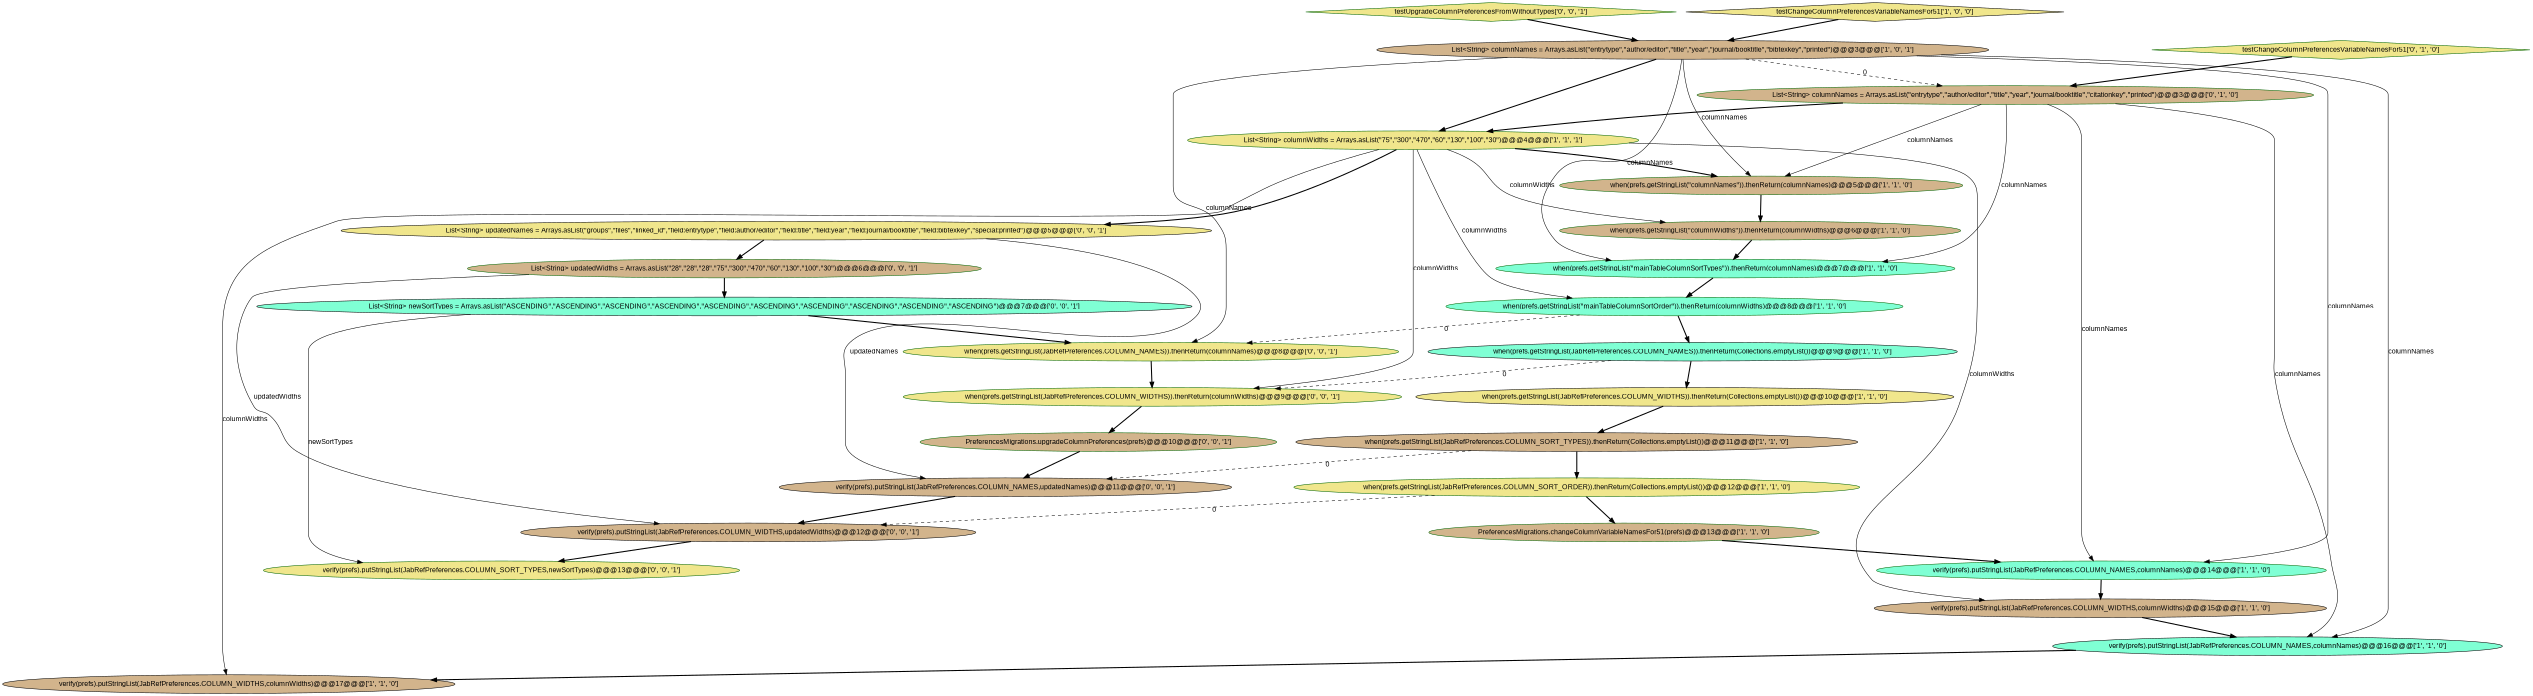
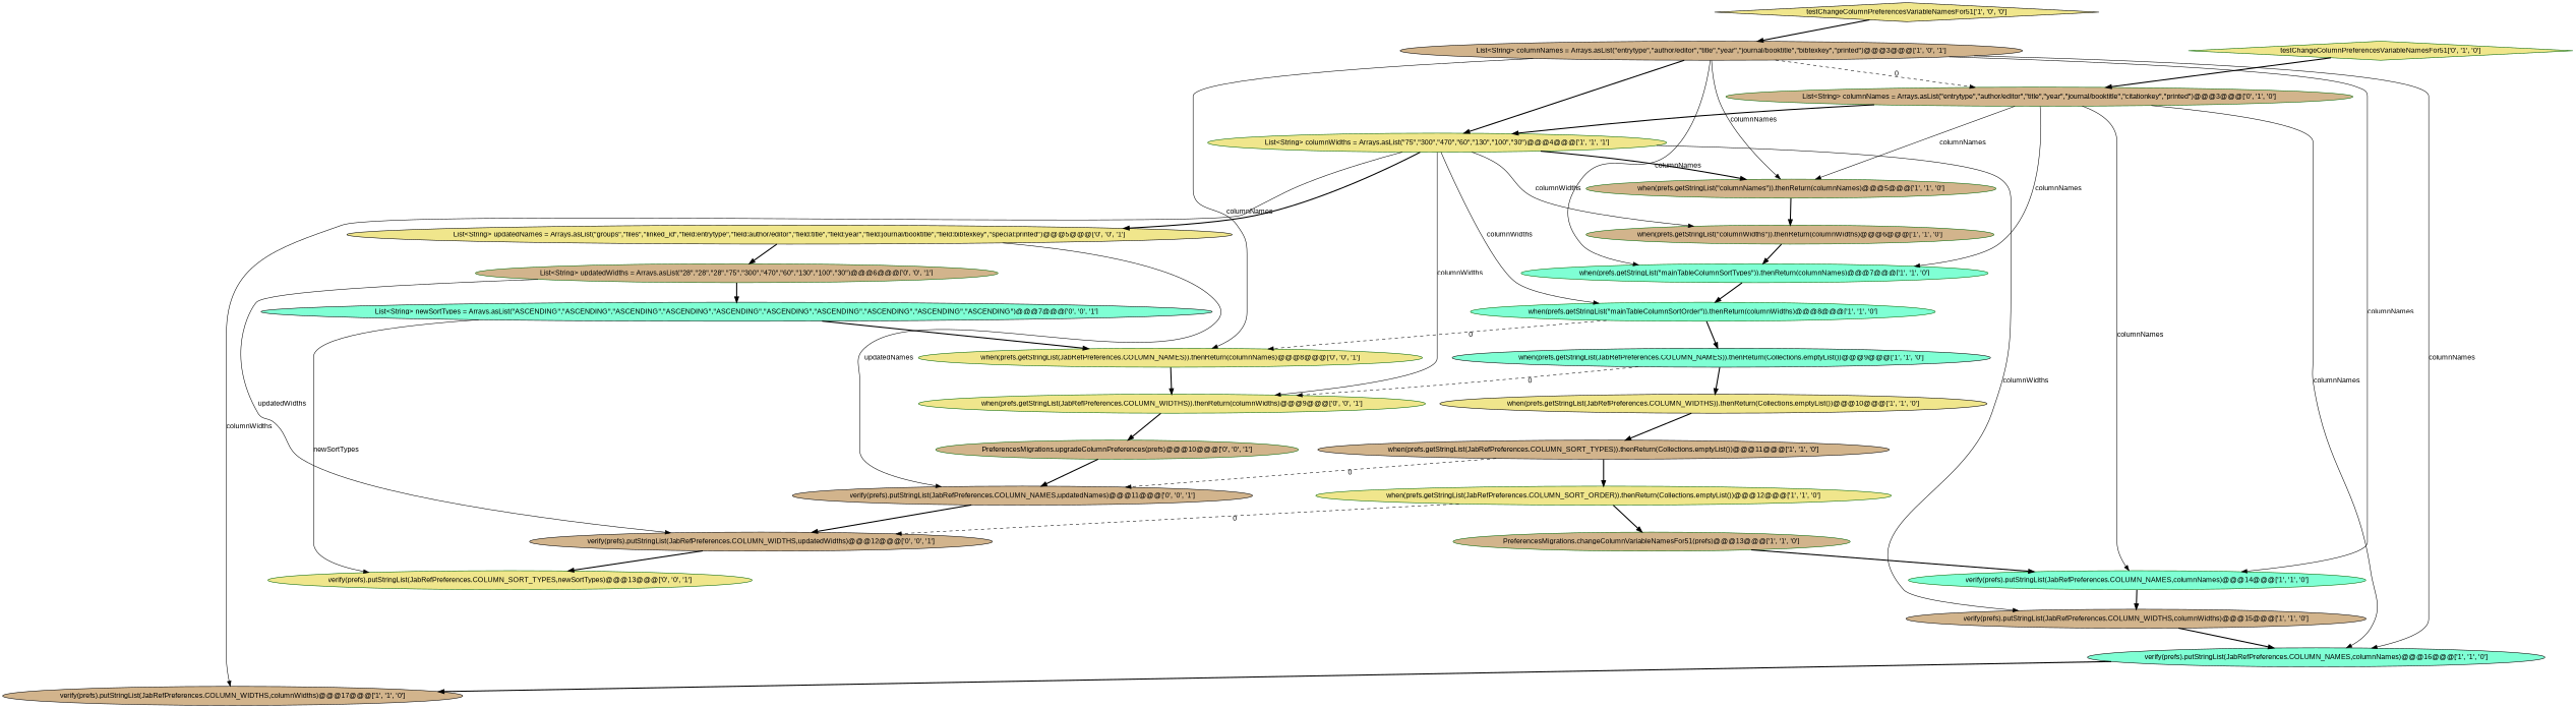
  digraph {
    fontname="Liberation Sans"
    node [fillcolor=tan shape=ellipse style=filled color=darkgreen fontname="Liberation Sans"]
    edge [style=bold fontname="Liberation Sans"]
    n1 [label="when(prefs.getStringList(\"columnWidths\")).thenReturn(columnWidths)@@@6@@@['1', '1', '0']"]
    n2 [fillcolor=aquamarine label="when(prefs.getStringList(\"mainTableColumnSortTypes\")).thenReturn(columnNames)@@@7@@@['1', '1', '0']"]
    n3 [fillcolor=khaki label="when(prefs.getStringList(JabRefPreferences.COLUMN_SORT_ORDER)).thenReturn(Collections.emptyList())@@@12@@@['1', '1', '0']"]
    n4 [label="verify(prefs).putStringList(JabRefPreferences.COLUMN_WIDTHS,updatedWidths)@@@12@@@['0', '0', '1']" color=black]
    n5 [label="PreferencesMigrations.changeColumnVariableNamesFor51(prefs)@@@13@@@['1', '1', '0']"]
    n6 [label="when(prefs.getStringList(\"columnNames\")).thenReturn(columnNames)@@@5@@@['1', '1', '0']"]
    n7 [label="List<String> columnNames = Arrays.asList(\"entrytype\",\"author/editor\",\"title\",\"year\",\"journal/booktitle\",\"citationkey\",\"printed\")@@@3@@@['0', '1', '0']"]
    n8 [fillcolor=aquamarine label="verify(prefs).putStringList(JabRefPreferences.COLUMN_NAMES,columnNames)@@@14@@@['1', '1', '0']"]
    n9 [fillcolor=khaki label="List<String> columnWidths = Arrays.asList(\"75\",\"300\",\"470\",\"60\",\"130\",\"100\",\"30\")@@@4@@@['1', '1', '1']"]
    n10 [fillcolor=aquamarine label="verify(prefs).putStringList(JabRefPreferences.COLUMN_NAMES,columnNames)@@@16@@@['1', '1', '0']" color=black]
    n11 [label="verify(prefs).putStringList(JabRefPreferences.COLUMN_NAMES,updatedNames)@@@11@@@['0', '0', '1']" color=black]
    n12 [fillcolor=khaki label="verify(prefs).putStringList(JabRefPreferences.COLUMN_SORT_TYPES,newSortTypes)@@@13@@@['0', '0', '1']"]
    n13 [fillcolor=khaki label="when(prefs.getStringList(JabRefPreferences.COLUMN_NAMES)).thenReturn(columnNames)@@@8@@@['0', '0', '1']"]
    n14 [fillcolor=khaki label="when(prefs.getStringList(JabRefPreferences.COLUMN_WIDTHS)).thenReturn(columnWidths)@@@9@@@['0', '0', '1']"]
    n15 [fillcolor=aquamarine label="when(prefs.getStringList(\"mainTableColumnSortOrder\")).thenReturn(columnWidths)@@@8@@@['1', '1', '0']"]
    n16 [label="verify(prefs).putStringList(JabRefPreferences.COLUMN_WIDTHS,columnWidths)@@@15@@@['1', '1', '0']" color=black]
    n17 [fillcolor=khaki label="List<String> updatedNames = Arrays.asList(\"groups\",\"files\",\"linked_id\",\"field:entrytype\",\"field:author/editor\",\"field:title\",\"field:year\",\"field:journal/booktitle\",\"field:bibtexkey\",\"special:printed\")@@@5@@@['0', '0', '1']" color=black]
    n18 [label="List<String> updatedWidths = Arrays.asList(\"28\",\"28\",\"28\",\"75\",\"300\",\"470\",\"60\",\"130\",\"100\",\"30\")@@@6@@@['0', '0', '1']"]
    n19 [fillcolor=aquamarine label="List<String> newSortTypes = Arrays.asList(\"ASCENDING\",\"ASCENDING\",\"ASCENDING\",\"ASCENDING\",\"ASCENDING\",\"ASCENDING\",\"ASCENDING\",\"ASCENDING\",\"ASCENDING\",\"ASCENDING\")@@@7@@@['0', '0', '1']" color=black]
    n20 [label="when(prefs.getStringList(JabRefPreferences.COLUMN_SORT_TYPES)).thenReturn(Collections.emptyList())@@@11@@@['1', '1', '0']" color=black]
    n21 [fillcolor=aquamarine label="when(prefs.getStringList(JabRefPreferences.COLUMN_NAMES)).thenReturn(Collections.emptyList())@@@9@@@['1', '1', '0']" color=black]
    n22 [fillcolor=khaki label="when(prefs.getStringList(JabRefPreferences.COLUMN_WIDTHS)).thenReturn(Collections.emptyList())@@@10@@@['1', '1', '0']" color=black]
    n23 [label="verify(prefs).putStringList(JabRefPreferences.COLUMN_WIDTHS,columnWidths)@@@17@@@['1', '1', '0']" color=black]
    n24 [label="PreferencesMigrations.upgradeColumnPreferences(prefs)@@@10@@@['0', '0', '1']"]
-   n25 [fillcolor=khaki label="testUpgradeColumnPreferencesFromWithoutTypes['0', '0', '1']" shape=diamond]
    n26 [label="List<String> columnNames = Arrays.asList(\"entrytype\",\"author/editor\",\"title\",\"year\",\"journal/booktitle\",\"bibtexkey\",\"printed\")@@@3@@@['1', '0', '1']" color=black]
    n27 [fillcolor=khaki label="testChangeColumnPreferencesVariableNamesFor51['0', '1', '0']" shape=diamond]
    n28 [fillcolor=khaki label="testChangeColumnPreferencesVariableNamesFor51['1', '0', '0']" shape=diamond color=black]
    n1 -> n2
    n2 -> n15
    n3 -> n4 [label=0 style=dashed]
    n3 -> n5
    n4 -> n12
    n5 -> n8
    n6 -> n1
    n7 -> n2 [label=columnNames style=solid]
    n7 -> n6 [label=columnNames style=solid]
    n7 -> n8 [label=columnNames style=solid]
    n7 -> n9
    n7 -> n10 [label=columnNames style=solid]
    n8 -> n16
    n9 -> n1 [label=columnWidths style=solid]
    n9 -> n6
    n9 -> n14 [label=columnWidths style=solid]
    n9 -> n15 [label=columnWidths style=solid]
    n9 -> n16 [label=columnWidths style=solid]
    n9 -> n17
    n9 -> n23 [label=columnWidths style=solid]
    n10 -> n23
    n11 -> n4
    n13 -> n14
    n14 -> n24
    n15 -> n13 [label=0 style=dashed]
    n15 -> n21
    n16 -> n10
    n17 -> n11 [label=updatedNames style=solid]
    n17 -> n18
    n18 -> n4 [label=updatedWidths style=solid]
    n18 -> n19
    n19 -> n12 [label=newSortTypes style=solid]
    n19 -> n13
    n20 -> n3
    n20 -> n11 [label=0 style=dashed]
    n21 -> n14 [label=0 style=dashed]
    n21 -> n22
    n22 -> n20
    n24 -> n11
-   n25 -> n26
    n26 -> n2 [label=columnNames style=solid]
    n26 -> n6 [label=columnNames style=solid]
    n26 -> n7 [label=0 style=dashed]
    n26 -> n8 [label=columnNames style=solid]
    n26 -> n9
    n26 -> n10 [label=columnNames style=solid]
    n26 -> n13 [label=columnNames style=solid]
    n27 -> n7
    n28 -> n26
  }
